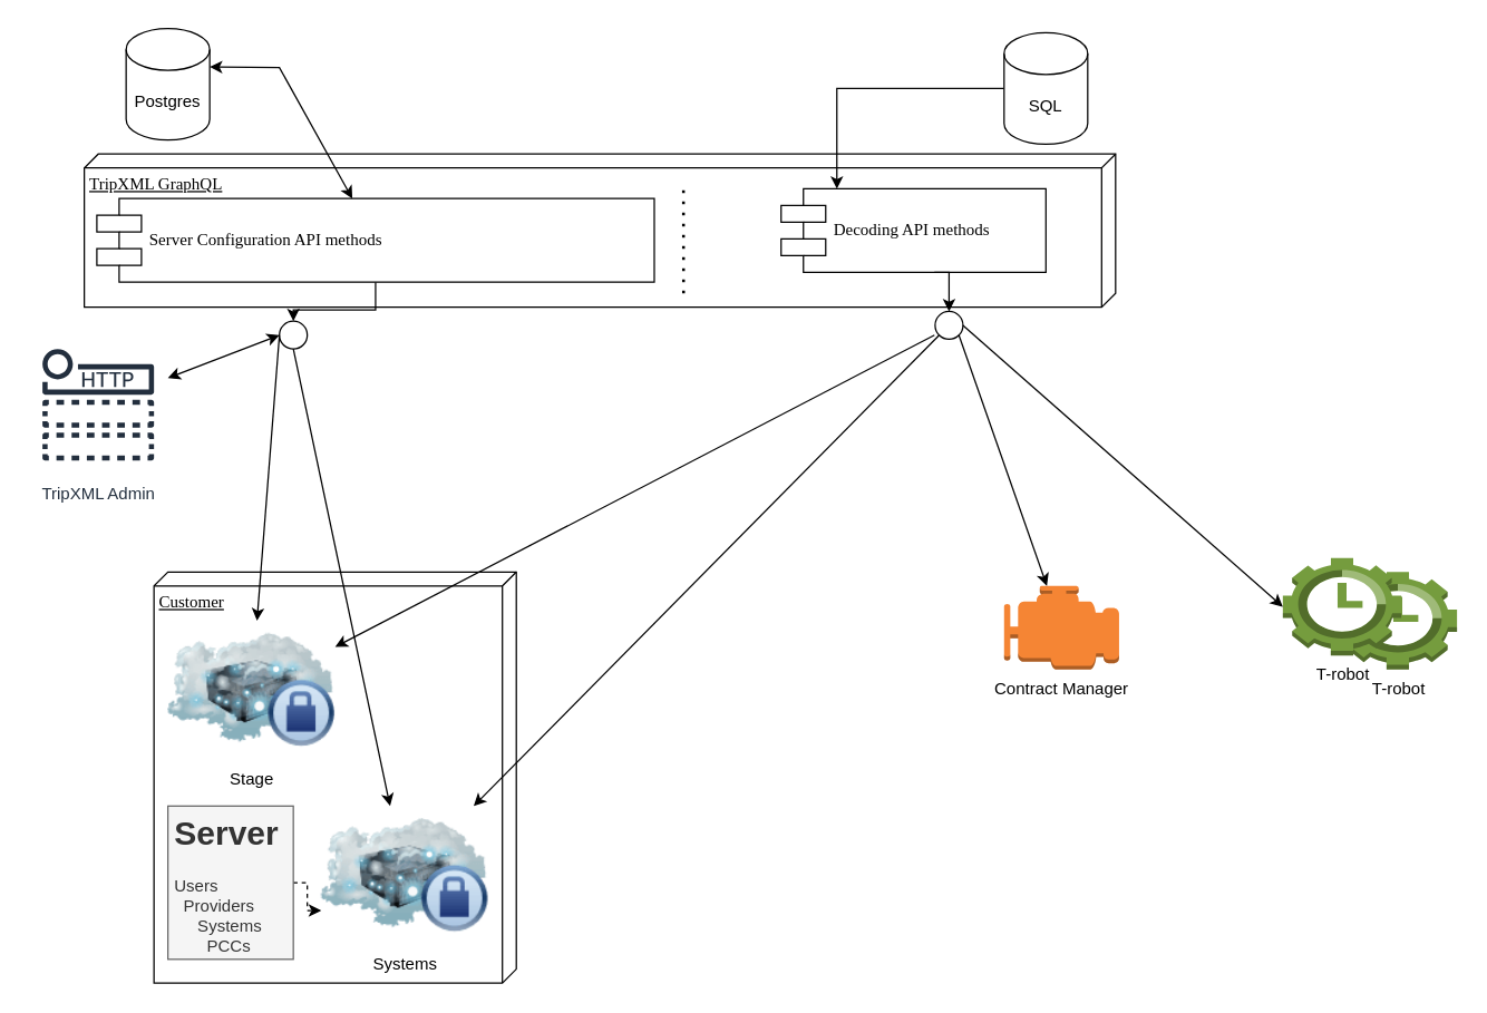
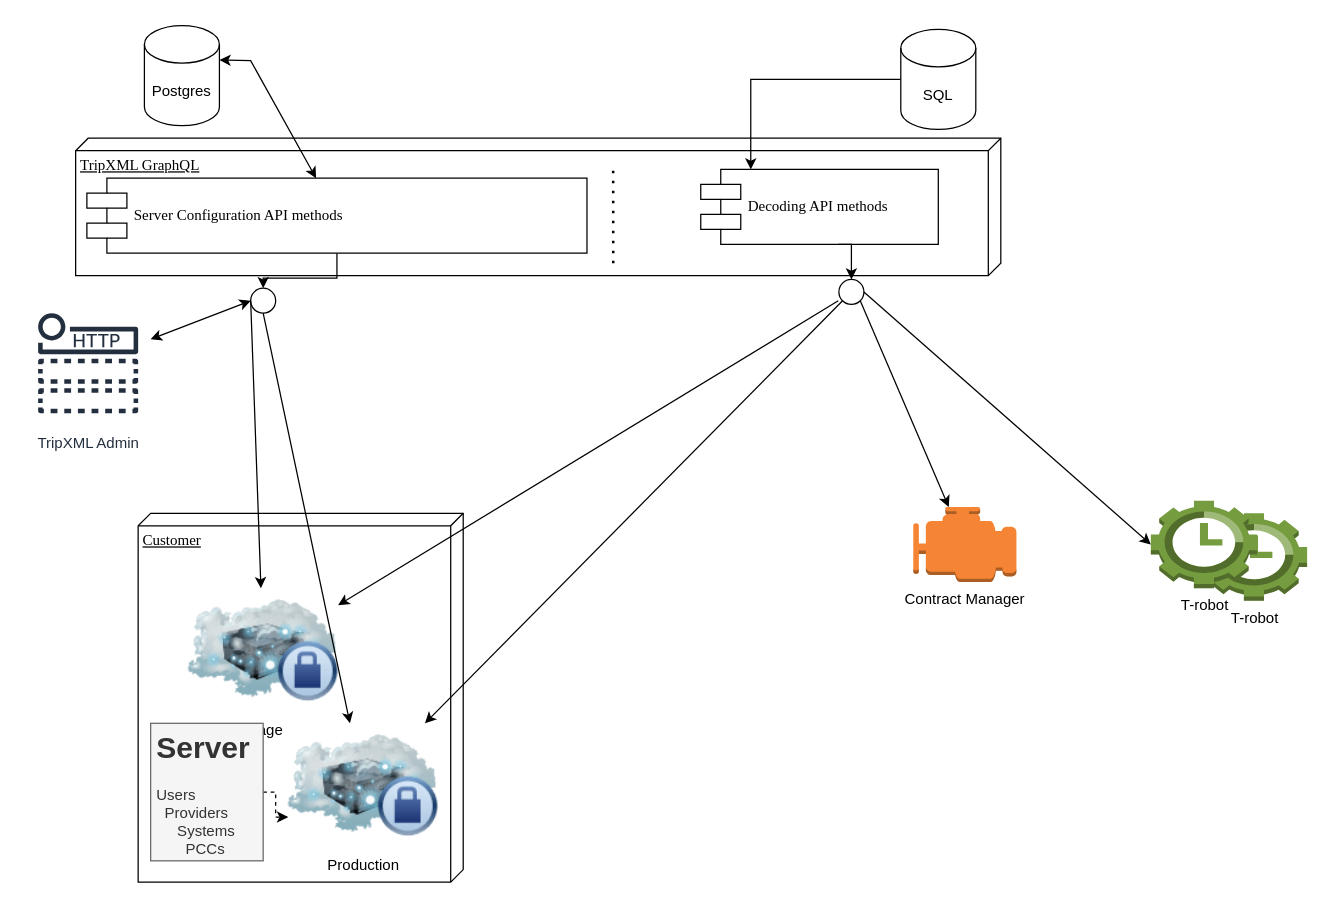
  <mxCell id="0" />
  <mxCell id="1" parent="0" />
  <mxCell id="2" value="TripXML GraphQL" style="verticalAlign=top;align=left;spacingTop=8;spacingLeft=2;spacingRight=12;shape=cube;size=10;direction=south;fontStyle=4;html=1;rounded=0;shadow=0;comic=0;labelBackgroundColor=none;strokeWidth=1;fontFamily=Verdana;fontSize=12" parent="1" vertex="1"><mxGeometry x="60" y="110" width="740" height="110" as="geometry" /></mxCell>
  <mxCell id="3" value="Customer" style="verticalAlign=top;align=left;spacingTop=8;spacingLeft=2;spacingRight=12;shape=cube;size=10;direction=south;fontStyle=4;html=1;rounded=0;shadow=0;comic=0;labelBackgroundColor=none;strokeWidth=1;fontFamily=Verdana;fontSize=12" parent="1" vertex="1"><mxGeometry x="110" y="410" width="260" height="295" as="geometry" /></mxCell>
  <mxCell id="4" style="edgeStyle=orthogonalEdgeStyle;rounded=0;orthogonalLoop=1;jettySize=auto;html=1;exitX=0.5;exitY=1;exitDx=0;exitDy=0;entryX=0.5;entryY=0;entryDx=0;entryDy=0;" edge="1" parent="1" source="5" target="11"><mxGeometry relative="1" as="geometry" /></mxCell>
  <mxCell id="5" value="Server Configuration API methods" style="shape=component;align=left;spacingLeft=36;rounded=0;shadow=0;comic=0;labelBackgroundColor=none;strokeWidth=1;fontFamily=Verdana;fontSize=12;html=1;" parent="1" vertex="1"><mxGeometry x="69" y="142" width="400" height="60" as="geometry" /></mxCell>
- <mxCell id="6" value="Postgres" style="shape=cylinder3;whiteSpace=wrap;html=1;boundedLbl=1;backgroundOutline=1;size=15;" vertex="1" parent="1"><mxGeometry x="90" y="20" width="60" height="80" as="geometry" /></mxCell>
+ <mxCell id="6" value="Postgres" style="shape=cylinder3;whiteSpace=wrap;html=1;boundedLbl=1;backgroundOutline=1;size=15;" vertex="1" parent="1"><mxGeometry x="115" y="20" width="60" height="80" as="geometry" /></mxCell>
  <mxCell id="7" style="edgeStyle=elbowEdgeStyle;rounded=0;orthogonalLoop=1;jettySize=auto;html=1;exitX=0;exitY=0.5;exitDx=0;exitDy=0;exitPerimeter=0;" edge="1" parent="1" source="8" target="9"><mxGeometry relative="1" as="geometry"><Array as="points"><mxPoint x="600" y="80" /></Array></mxGeometry></mxCell>
  <mxCell id="8" value="SQL" style="shape=cylinder3;whiteSpace=wrap;html=1;boundedLbl=1;backgroundOutline=1;size=15;" vertex="1" parent="1"><mxGeometry x="720" y="23" width="60" height="80" as="geometry" /></mxCell>
  <mxCell id="9" value="Decoding API methods" style="shape=component;align=left;spacingLeft=36;rounded=0;shadow=0;comic=0;labelBackgroundColor=none;strokeWidth=1;fontFamily=Verdana;fontSize=12;html=1;" vertex="1" parent="1"><mxGeometry x="560" y="135" width="190" height="60" as="geometry" /></mxCell>
  <mxCell id="10" value="" style="endArrow=none;dashed=1;html=1;dashPattern=1 3;strokeWidth=2;rounded=0;entryX=0.273;entryY=0.419;entryDx=0;entryDy=0;entryPerimeter=0;" edge="1" parent="1"><mxGeometry width="50" height="50" relative="1" as="geometry"><mxPoint x="490" y="210" as="sourcePoint" /><mxPoint x="489.94" y="130.03" as="targetPoint" /></mxGeometry></mxCell>
  <mxCell id="11" value="" style="ellipse;whiteSpace=wrap;html=1;rounded=0;shadow=0;comic=0;labelBackgroundColor=none;strokeWidth=1;fontFamily=Verdana;fontSize=12;align=center;" vertex="1" parent="1"><mxGeometry x="200" y="230" width="20" height="20" as="geometry" /></mxCell>
- <mxCell id="12" value="Stage" style="image;html=1;image=img/lib/clip_art/networking/Cloud_Server_Private_128x128.png" vertex="1" parent="1"><mxGeometry x="120" y="445" width="120" height="100" as="geometry" /></mxCell>
- <mxCell id="13" value="Systems" style="image;html=1;image=img/lib/clip_art/networking/Cloud_Server_Private_128x128.png" vertex="1" parent="1"><mxGeometry x="230" y="578" width="120" height="100" as="geometry" /></mxCell>
+ <mxCell id="12" value="Stage" style="image;html=1;image=img/lib/clip_art/networking/Cloud_Server_Private_128x128.png" vertex="1" parent="1"><mxGeometry x="150" y="470" width="120" height="100" as="geometry" /></mxCell>
+ <mxCell id="13" value="Production" style="image;html=1;image=img/lib/clip_art/networking/Cloud_Server_Private_128x128.png" vertex="1" parent="1"><mxGeometry x="230" y="578" width="120" height="100" as="geometry" /></mxCell>
  <mxCell id="14" style="edgeStyle=orthogonalEdgeStyle;rounded=0;orthogonalLoop=1;jettySize=auto;html=1;exitX=0.5;exitY=1;exitDx=0;exitDy=0;entryX=0.5;entryY=0;entryDx=0;entryDy=0;" edge="1" parent="1" target="15"><mxGeometry relative="1" as="geometry"><mxPoint x="670" y="195" as="sourcePoint" /></mxGeometry></mxCell>
  <mxCell id="15" value="" style="ellipse;whiteSpace=wrap;html=1;rounded=0;shadow=0;comic=0;labelBackgroundColor=none;strokeWidth=1;fontFamily=Verdana;fontSize=12;align=center;" vertex="1" parent="1"><mxGeometry x="670.5" y="223" width="20" height="20" as="geometry" /></mxCell>
  <mxCell id="16" value="" style="endArrow=classic;html=1;rounded=0;exitX=0;exitY=0.5;exitDx=0;exitDy=0;" edge="1" parent="1" source="11" target="12"><mxGeometry width="50" height="50" relative="1" as="geometry"><mxPoint x="530" y="430" as="sourcePoint" /><mxPoint x="580" y="380" as="targetPoint" /></mxGeometry></mxCell>
  <mxCell id="17" value="" style="endArrow=classic;html=1;rounded=0;exitX=0.5;exitY=1;exitDx=0;exitDy=0;" edge="1" parent="1" source="11" target="13"><mxGeometry width="50" height="50" relative="1" as="geometry"><mxPoint x="530" y="430" as="sourcePoint" /><mxPoint x="580" y="380" as="targetPoint" /></mxGeometry></mxCell>
  <mxCell id="18" style="edgeStyle=elbowEdgeStyle;rounded=0;orthogonalLoop=1;jettySize=auto;html=1;entryX=0;entryY=0.75;entryDx=0;entryDy=0;dashed=1;" edge="1" parent="1" source="19" target="13"><mxGeometry relative="1" as="geometry" /></mxCell>
  <mxCell id="19" value="&lt;h1&gt;Server&lt;/h1&gt;&lt;p&gt;Users&lt;br&gt;&amp;nbsp; Providers&lt;br&gt;&amp;nbsp; &amp;nbsp; &amp;nbsp;Systems&lt;br&gt;&amp;nbsp; &amp;nbsp; &amp;nbsp; &amp;nbsp;PCCs&lt;/p&gt;" style="text;html=1;strokeColor=#666666;fillColor=#f5f5f5;spacing=5;spacingTop=-20;whiteSpace=wrap;overflow=hidden;rounded=0;fontColor=#333333;" vertex="1" parent="1"><mxGeometry x="120" y="578" width="90" height="110" as="geometry" /></mxCell>
  <mxCell id="20" value="TripXML Admin" style="sketch=0;outlineConnect=0;fontColor=#232F3E;gradientColor=none;strokeColor=#232F3E;fillColor=#ffffff;dashed=0;verticalLabelPosition=bottom;verticalAlign=top;align=center;html=1;fontSize=12;fontStyle=0;aspect=fixed;shape=mxgraph.aws4.resourceIcon;resIcon=mxgraph.aws4.http_notification;" vertex="1" parent="1"><mxGeometry x="20" y="240" width="100" height="100" as="geometry" /></mxCell>
  <mxCell id="21" value="" style="endArrow=classic;startArrow=classic;html=1;rounded=0;" edge="1" parent="1" target="20"><mxGeometry width="50" height="50" relative="1" as="geometry"><mxPoint x="200" y="240" as="sourcePoint" /><mxPoint x="580" y="380" as="targetPoint" /></mxGeometry></mxCell>
  <mxCell id="22" value="" style="endArrow=classic;html=1;rounded=0;" edge="1" parent="1" target="12"><mxGeometry width="50" height="50" relative="1" as="geometry"><mxPoint x="670" y="240" as="sourcePoint" /><mxPoint x="580" y="380" as="targetPoint" /></mxGeometry></mxCell>
  <mxCell id="23" value="" style="endArrow=classic;html=1;rounded=0;exitX=0;exitY=1;exitDx=0;exitDy=0;" edge="1" parent="1" source="15" target="13"><mxGeometry width="50" height="50" relative="1" as="geometry"><mxPoint x="530" y="430" as="sourcePoint" /><mxPoint x="580" y="380" as="targetPoint" /></mxGeometry></mxCell>
  <mxCell id="24" value="T-robot" style="outlineConnect=0;dashed=0;verticalLabelPosition=bottom;verticalAlign=top;align=center;html=1;shape=mxgraph.aws3.maintenance_window;fillColor=#759C3E;gradientColor=none;" vertex="1" parent="1"><mxGeometry x="960" y="410" width="85" height="70" as="geometry" /></mxCell>
- <mxCell id="25" value="Contract Manager" style="outlineConnect=0;dashed=0;verticalLabelPosition=bottom;verticalAlign=top;align=center;html=1;shape=mxgraph.aws3.emr_engine;fillColor=#F58534;gradientColor=none;" vertex="1" parent="1"><mxGeometry x="720" y="420" width="82.5" height="60" as="geometry" /></mxCell>
+ <mxCell id="25" value="Contract Manager" style="outlineConnect=0;dashed=0;verticalLabelPosition=bottom;verticalAlign=top;align=center;html=1;shape=mxgraph.aws3.emr_engine;fillColor=#F58534;gradientColor=none;" vertex="1" parent="1"><mxGeometry x="730" y="405" width="82.5" height="60" as="geometry" /></mxCell>
  <mxCell id="26" value="T-robot" style="outlineConnect=0;dashed=0;verticalLabelPosition=bottom;verticalAlign=top;align=center;html=1;shape=mxgraph.aws3.maintenance_window;fillColor=#759C3E;gradientColor=none;" vertex="1" parent="1"><mxGeometry x="920" y="400" width="85" height="70" as="geometry" /></mxCell>
  <mxCell id="27" value="" style="endArrow=classic;html=1;rounded=0;entryX=0;entryY=0.5;entryDx=0;entryDy=0;entryPerimeter=0;exitX=1;exitY=0.5;exitDx=0;exitDy=0;" edge="1" parent="1" source="15" target="26"><mxGeometry width="50" height="50" relative="1" as="geometry"><mxPoint x="530" y="430" as="sourcePoint" /><mxPoint x="580" y="380" as="targetPoint" /></mxGeometry></mxCell>
  <mxCell id="28" value="" style="endArrow=classic;html=1;rounded=0;exitX=1;exitY=1;exitDx=0;exitDy=0;" edge="1" parent="1" source="15" target="25"><mxGeometry width="50" height="50" relative="1" as="geometry"><mxPoint x="530" y="430" as="sourcePoint" /><mxPoint x="580" y="380" as="targetPoint" /></mxGeometry></mxCell>
  <mxCell id="29" value="" style="endArrow=classic;startArrow=classic;html=1;rounded=0;entryX=1;entryY=0;entryDx=0;entryDy=27.5;entryPerimeter=0;" edge="1" parent="1" source="5" target="6"><mxGeometry width="50" height="50" relative="1" as="geometry"><mxPoint x="570" y="590" as="sourcePoint" /><mxPoint x="620" y="540" as="targetPoint" /><Array as="points"><mxPoint x="200" y="48" /></Array></mxGeometry></mxCell>
